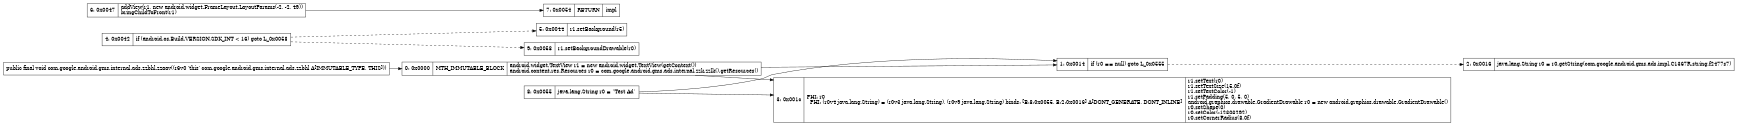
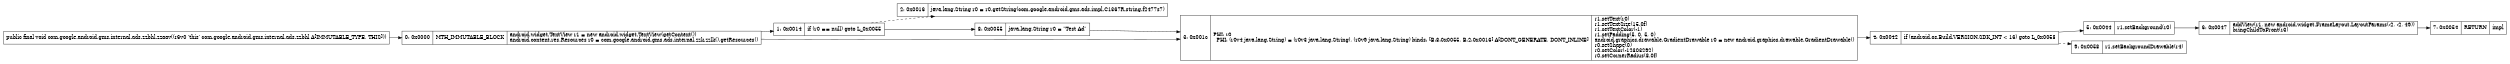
  digraph {
    rankdir=LR
    node [shape=record]
    n1 [label="{0\:\ 0x0000|MTH_IMMUTABLE_BLOCK\l|android.widget.TextView r1 = new android.widget.TextView(getContext())\landroid.content.res.Resources r0 = com.google.android.gms.ads.internal.zzk.zzlk().getResources()\l}"]
-   n2 [label="{1\:\ 0x0014|if (r0 == null) goto L_0x0555\l}"]
+   n2 [label="{1\:\ 0x0014|if (r0 == null) goto L_0x0055\l}"]
    n3 [label="{3\:\ 0x001c|PHI: r0 \l  PHI: (r0v4 java.lang.String) = (r0v3 java.lang.String), (r0v9 java.lang.String) binds: [B:8:0x0055, B:2:0x0016] A[DONT_GENERATE, DONT_INLINE]\l|r1.setText(r0)\lr1.setTextSize(15.0f)\lr1.setTextColor(\-1)\lr1.setPadding(5, 0, 5, 0)\landroid.graphics.drawable.GradientDrawable r0 = new android.graphics.drawable.GradientDrawable()\lr0.setShape(0)\lr0.setColor(\-12303292)\lr0.setCornerRadius(8.0f)\l}"]
    n4 [label="{2\:\ 0x0016|java.lang.String r0 = r0.getString(com.google.android.gms.ads.impl.C1367R.string.f2477s7)\l}"]
    n5 [label="{8\:\ 0x0055|java.lang.String r0 = \"Test Ad\"\l}"]
    n6 [label="{4\:\ 0x0042|if (android.os.Build.VERSION.SDK_INT \< 16) goto L_0x0058\l}"]
-   n7 [label="{5\:\ 0x0044|r1.setBackground(r5)\l}"]
-   n8 [label="{9\:\ 0x0058|r1.setBackgroundDrawable(r0)\l}"]
-   n9 [label="{6\:\ 0x0047|addView(r1, new android.widget.FrameLayout.LayoutParams(\-2, \-2, 49))\lbringChildToFront(r1)\l}"]
+   n7 [label="{5\:\ 0x0044|r1.setBackground(r0)\l}"]
+   n8 [label="{9\:\ 0x0058|r1.setBackgroundDrawable(r4)\l}"]
+   n9 [label="{6\:\ 0x0047|addView(r1, new android.widget.FrameLayout.LayoutParams(\-2, \-2, 49))\lbringChildToFront(r3)\l}"]
    n10 [label="{7\:\ 0x0054|RETURN\l|impl\l}"]
    n11 [label="{public final void com.google.android.gms.internal.ads.zzbhl.zzaav((r6v0 'this' com.google.android.gms.internal.ads.zzbhl A[IMMUTABLE_TYPE, THIS])) }"]
    n1 -> n2
    n1 -> n3
    n2 -> n4 [style=dashed]
-   n5 -> n2
+   n2 -> n5
+   n3 -> n6
    n5 -> n3
-   n6 -> n7 [style=dashed]
+   n6 -> n7 [style=solid]
    n6 -> n8 [style=dashed]
+   n7 -> n9
    n9 -> n10
    n11 -> n1
  }
